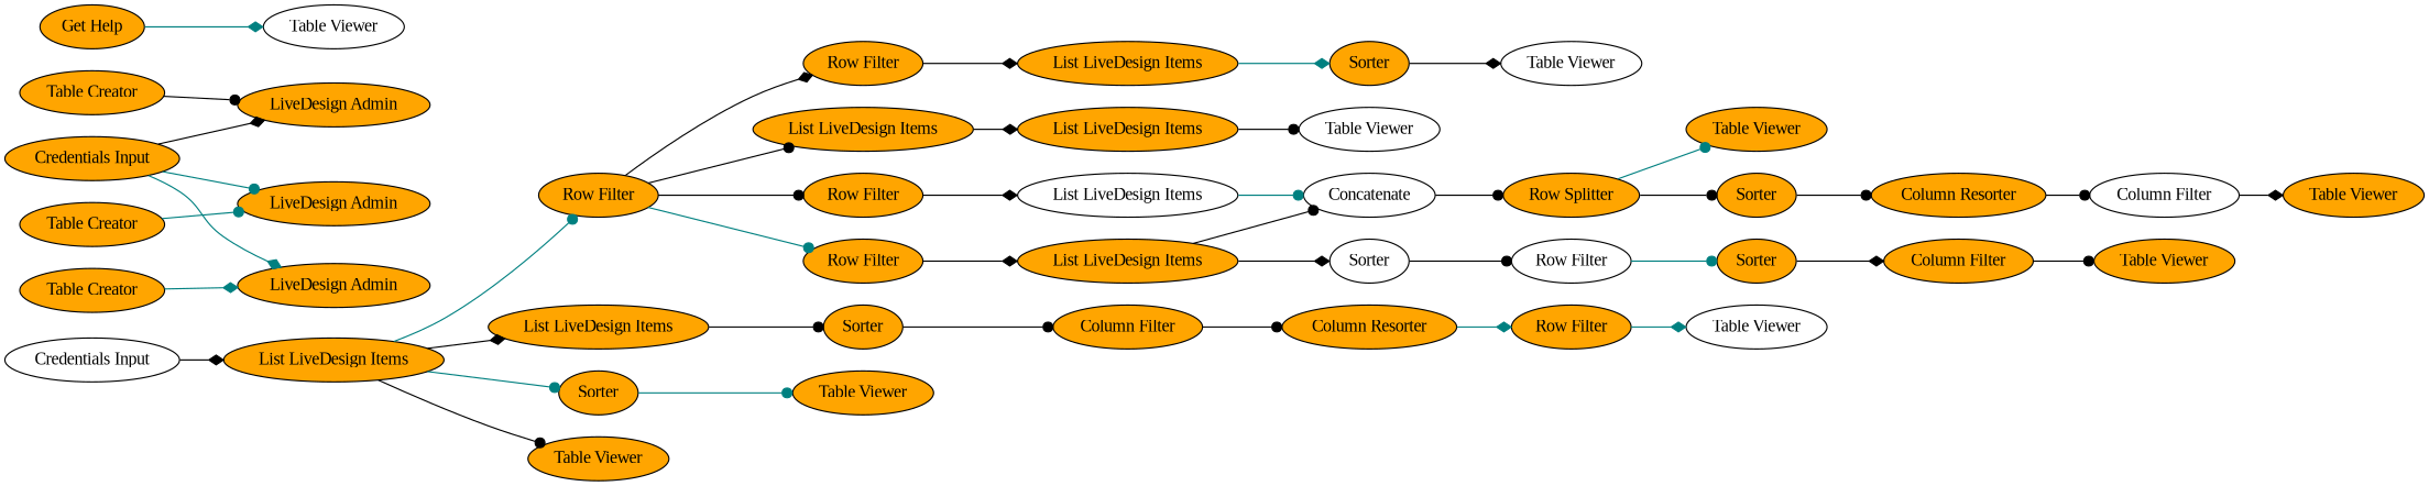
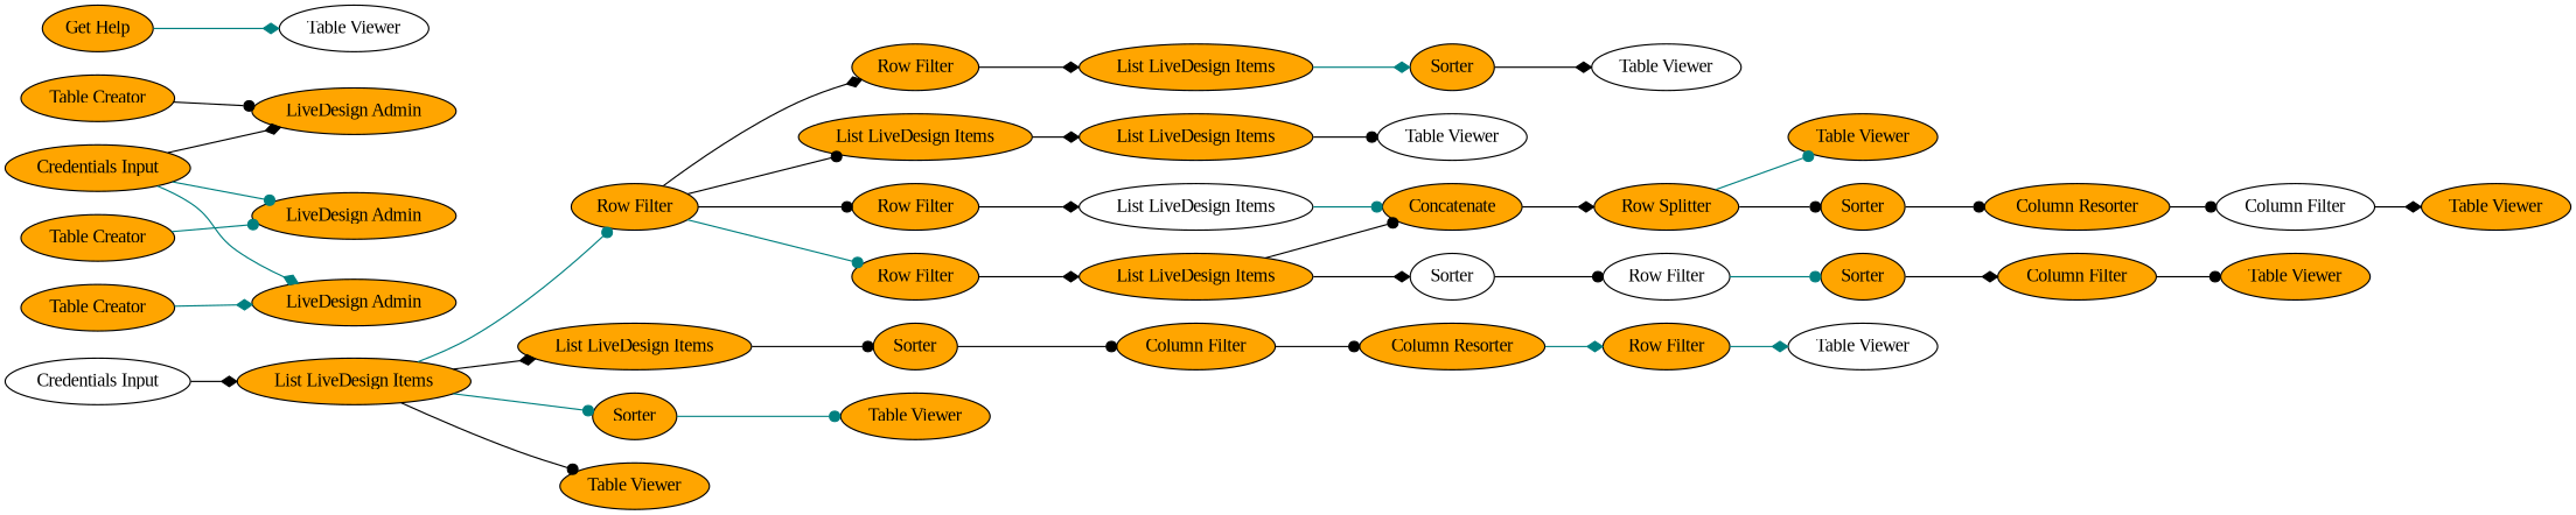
  digraph {
    fontname="Liberation Serif"
    rankdir=LR
    node [fillcolor=orange fontname="Liberation Serif" style=filled]
    edge [arrowhead=dot color=black fontname="Liberation Serif"]
    n1 [label="List LiveDesign Items"]
    n2 [label="Row Filter"]
    n3 [label="List LiveDesign Items"]
    n4 [label=Sorter]
    n5 [label="Table Viewer"]
    n6 [label="List LiveDesign Items"]
    n7 [label="Row Filter"]
    n8 [label="Row Filter"]
    n9 [label="Row Filter"]
    n10 [label=Sorter]
    n11 [label="Table Viewer"]
    n12 [label="List LiveDesign Items"]
    n13 [label="List LiveDesign Items"]
    n14 [label="List LiveDesign Items"]
    n15 [fillcolor=white label="List LiveDesign Items"]
    n16 [fillcolor=white label="Table Viewer"]
    n17 [label="Table Creator"]
    n18 [label="LiveDesign Admin"]
    n19 [label=Sorter]
    n20 [label="Column Filter"]
    n21 [label="Table Viewer"]
    n22 [label="Column Filter"]
    n23 [label=Sorter]
    n24 [fillcolor=white label="Table Viewer"]
    n25 [label="Row Filter"]
    n26 [fillcolor=white label="Table Viewer"]
    n27 [label="Get Help"]
    n28 [fillcolor=white label="Table Viewer"]
    n29 [label="Row Splitter"]
    n30 [label="Table Viewer"]
    n31 [label=Sorter]
    n32 [label="Column Resorter"]
    n33 [label="Credentials Input"]
    n34 [label="LiveDesign Admin"]
    n35 [label="LiveDesign Admin"]
    n36 [fillcolor=white label="Column Filter"]
    n37 [label="Table Viewer"]
    n38 [label="Column Resorter"]
-   n39 [fillcolor=white label=Concatenate]
+   n39 [label=Concatenate]
    n40 [label="Table Creator"]
    n41 [fillcolor=white label="Row Filter"]
    n42 [fillcolor=white label=Sorter]
    n43 [label="Table Creator"]
    n44 [fillcolor=white label="Credentials Input"]
    n1 -> n2 [color=teal]
    n1 -> n3 [arrowhead=diamond]
    n1 -> n4 [color=teal]
    n1 -> n5
    n2 -> n6
    n2 -> n7 [color=teal]
    n2 -> n8 [arrowhead=diamond]
    n2 -> n9
    n3 -> n10
    n4 -> n11 [color=teal]
    n6 -> n12 [arrowhead=diamond]
    n7 -> n13 [arrowhead=diamond]
    n8 -> n14 [arrowhead=diamond]
    n9 -> n15 [arrowhead=diamond]
    n10 -> n22
    n12 -> n16
    n13 -> n39
    n13 -> n42 [arrowhead=diamond]
    n14 -> n23 [arrowhead=diamond color=teal]
    n15 -> n39 [color=teal]
    n17 -> n18
    n19 -> n20 [arrowhead=diamond]
    n20 -> n21
    n22 -> n38
    n23 -> n24 [arrowhead=diamond]
    n25 -> n26 [arrowhead=diamond color=teal]
    n27 -> n28 [arrowhead=diamond color=teal]
    n29 -> n30 [color=teal]
    n29 -> n31
    n31 -> n32
    n32 -> n36
    n33 -> n18 [arrowhead=diamond]
    n33 -> n34 [color=teal]
    n33 -> n35 [arrowhead=diamond color=teal]
    n36 -> n37 [arrowhead=diamond]
    n38 -> n25 [arrowhead=diamond color=teal]
-   n39 -> n29
+   n39 -> n29 [arrowhead=diamond]
    n40 -> n35 [arrowhead=diamond color=teal]
    n41 -> n19 [color=teal]
    n42 -> n41
    n43 -> n34 [color=teal]
    n44 -> n1 [arrowhead=diamond]
  }
